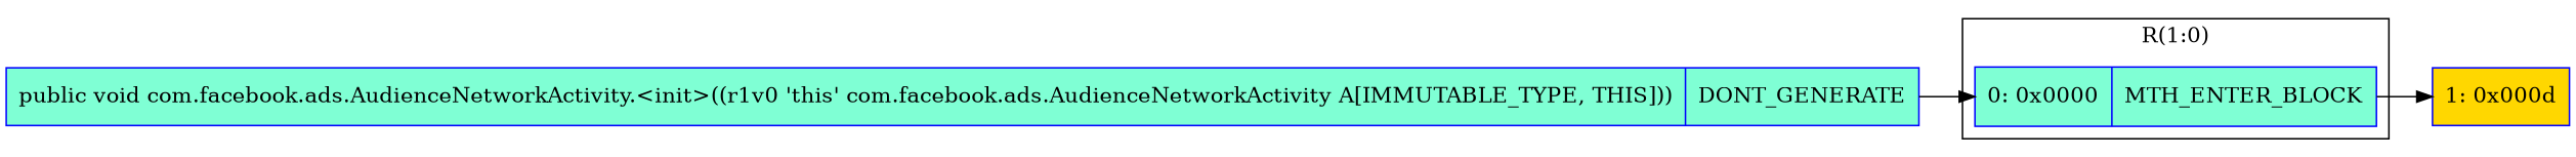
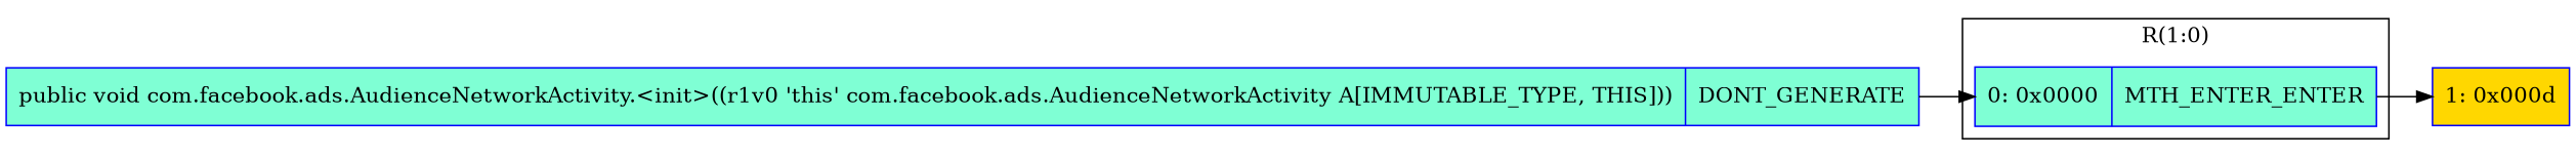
  digraph {
    rankdir=LR
    node [color=blue shape=record style=filled fillcolor=aquamarine]
-   n1 [label="{0\:\ 0x0000|MTH_ENTER_BLOCK\l}"]
+   n1 [label="{0\:\ 0x0000|MTH_ENTER_ENTER\l}"]
    n2 [label="{1\:\ 0x000d}" fillcolor=gold]
    n3 [label="{public void com.facebook.ads.AudienceNetworkActivity.\<init\>((r1v0 'this' com.facebook.ads.AudienceNetworkActivity A[IMMUTABLE_TYPE, THIS]))  | DONT_GENERATE\l}"]
    subgraph cluster_1 {
      label="R(1:0)"
      n1
    }
    n1 -> n2
    n3 -> n1
  }
